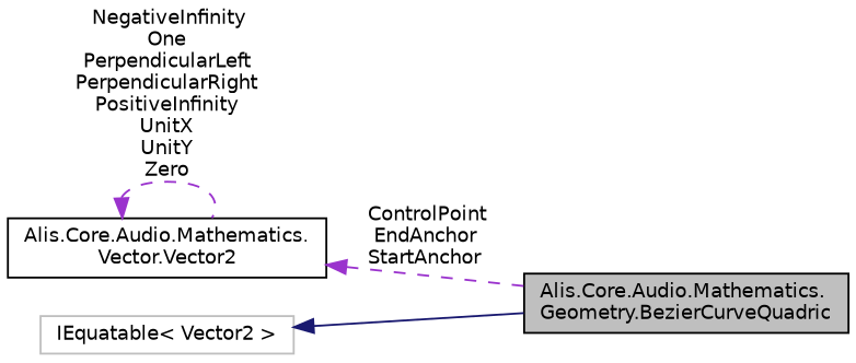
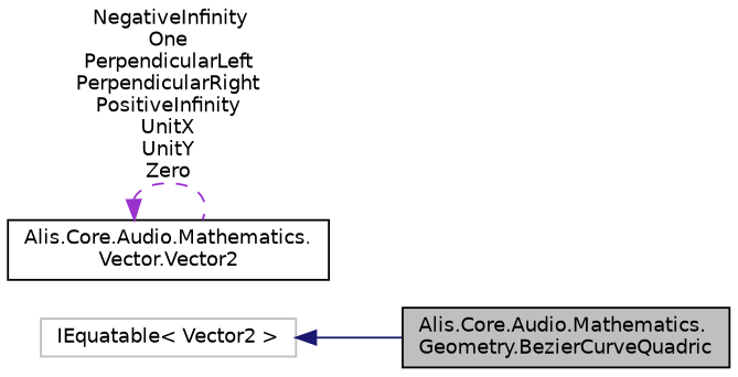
  digraph {
    rankdir=LR
    node [color=black fillcolor=white fontname=Helvetica fontsize=10 shape=record style=filled]
    edge [color=darkorchid3 dir=back fontname=Helvetica fontsize=10 labelfontname=Helvetica labelfontsize=10 style=dashed]
    n1 [fillcolor=grey75 fontcolor=black height=0.2 label="Alis.Core.Audio.Mathematics.\lGeometry.BezierCurveQuadric" width=0.4]
    n2 [height=0.2 label="Alis.Core.Audio.Mathematics.\lVector.Vector2" width=0.4]
    n3 [color=grey75 height=0.2 label="IEquatable\< Vector2 \>" width=0.4]
-   n2 -> n1 [label=" ControlPoint\nEndAnchor\nStartAnchor"]
    n2 -> n2 [label=" NegativeInfinity\nOne\nPerpendicularLeft\nPerpendicularRight\nPositiveInfinity\nUnitX\nUnitY\nZero"]
    n3 -> n1 [color=midnightblue style=solid]
  }
